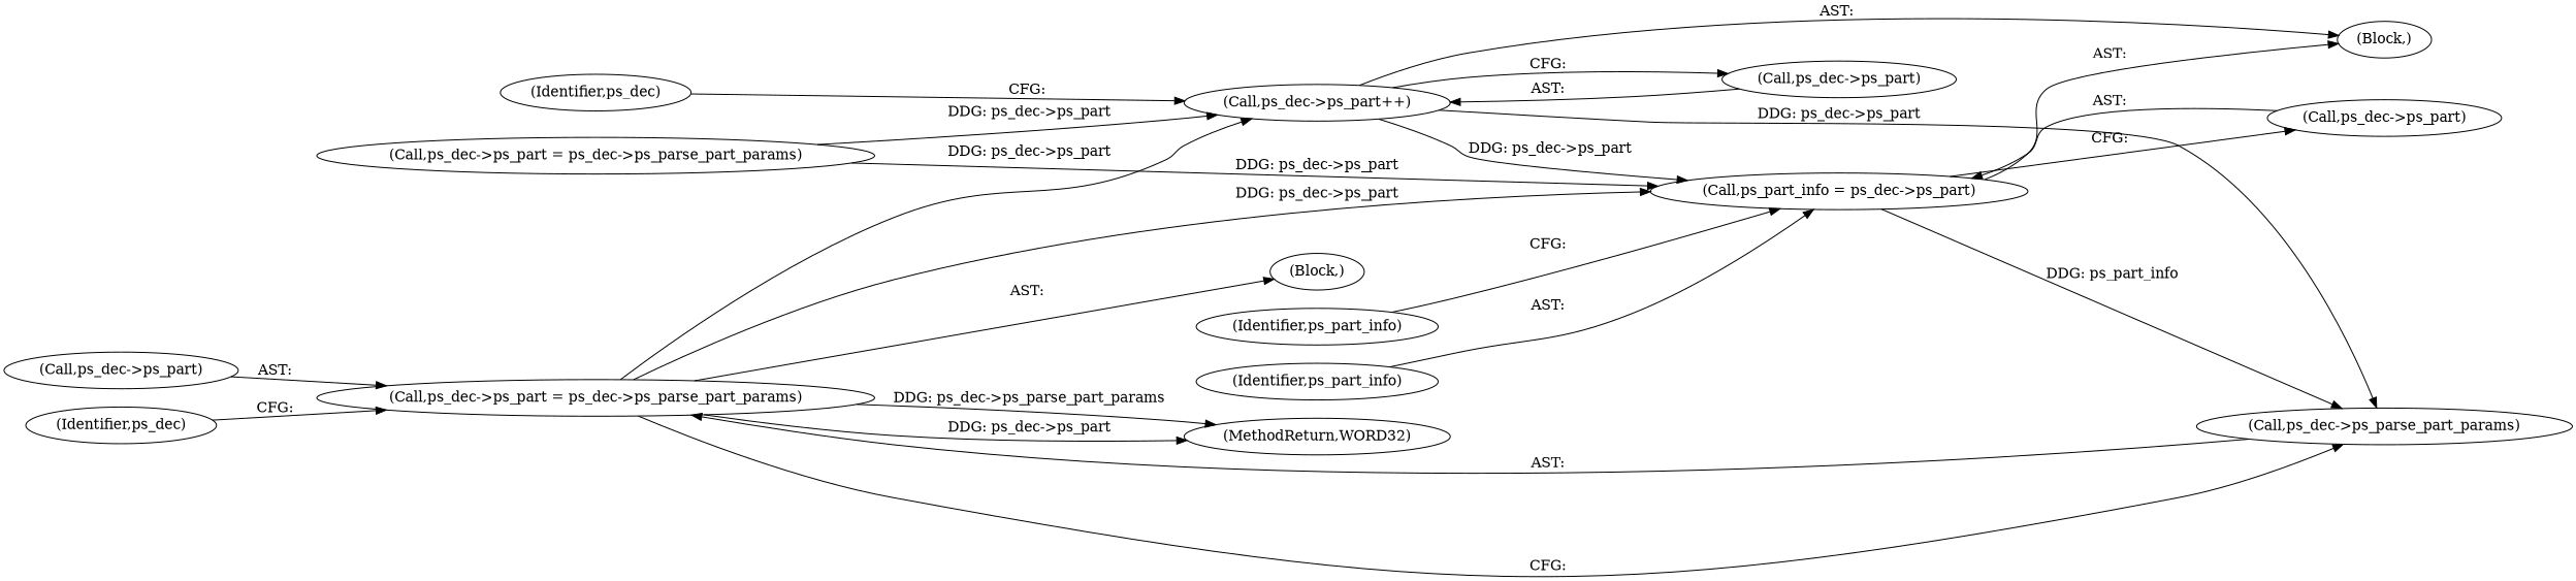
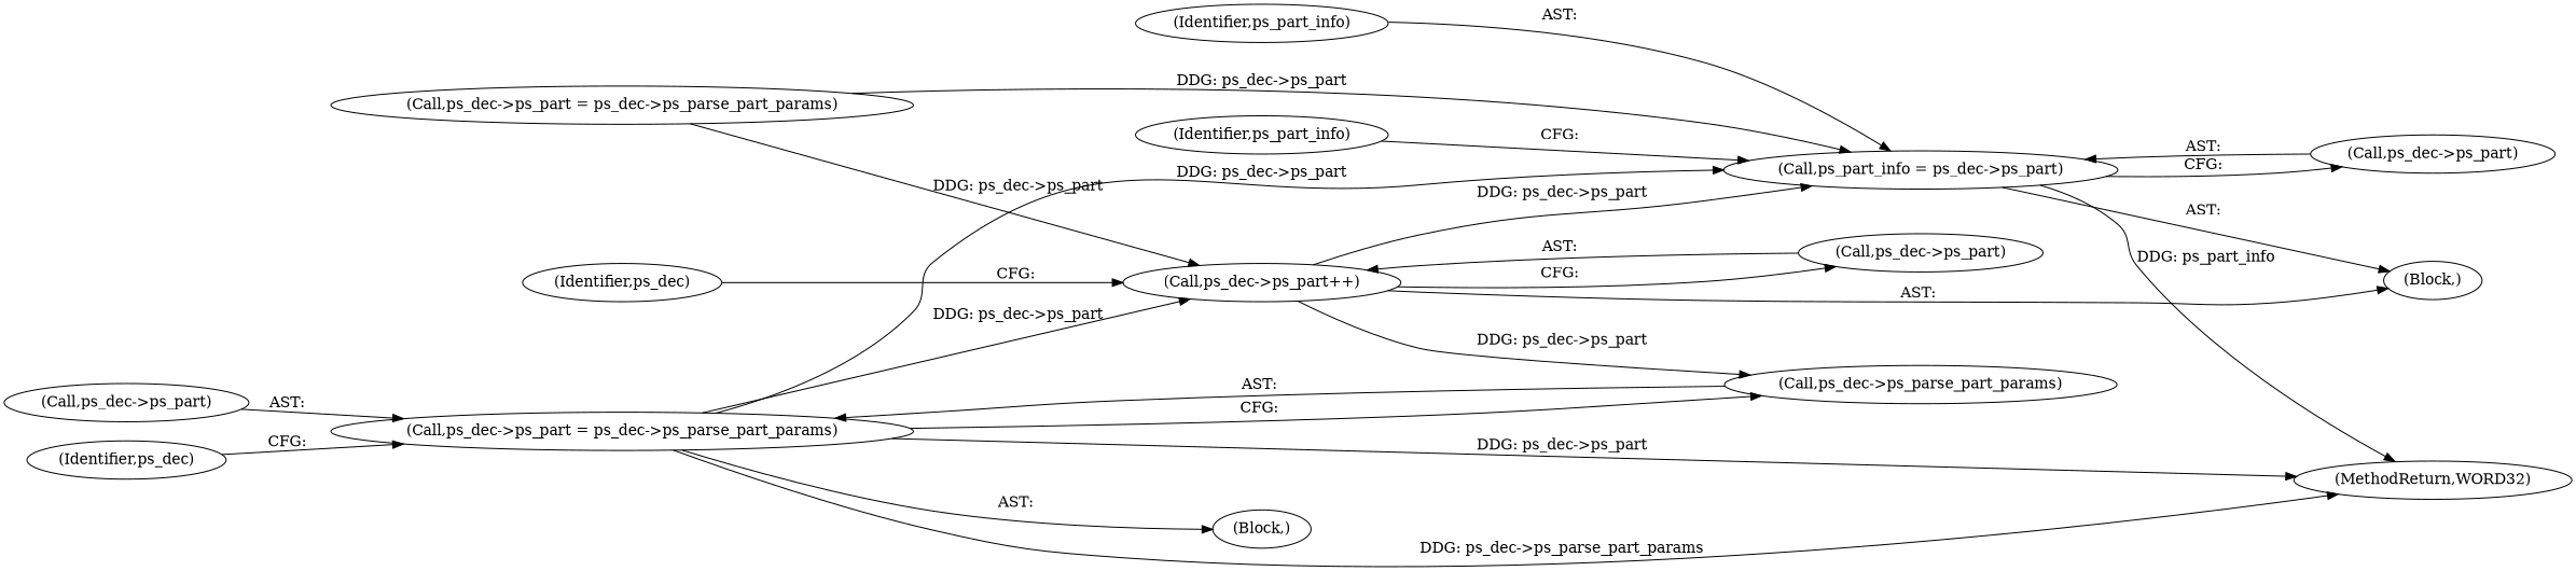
  digraph {
    rankdir=LR
    n1 [label="(Call,ps_dec->ps_part = ps_dec->ps_parse_part_params)"]
    n2 [label="(Call,ps_part_info = ps_dec->ps_part)"]
    n3 [label="(Call,ps_dec->ps_part++)"]
    n4 [label="(Call,ps_dec->ps_parse_part_params)"]
    n5 [label="(MethodReturn,WORD32)"]
    n6 [label="(Block,)"]
    n7 [label="(Block,)"]
    n8 [label="(Call,ps_dec->ps_part)"]
    n9 [label="(Call,ps_dec->ps_part)"]
    n10 [label="(Identifier,ps_part_info)"]
    n11 [label="(Identifier,ps_part_info)"]
    n12 [label="(Call,ps_dec->ps_part)"]
    n13 [label="(Identifier,ps_dec)"]
    n14 [label="(Identifier,ps_dec)"]
    n15 [label="(Call,ps_dec->ps_part = ps_dec->ps_parse_part_params)"]
    n1 -> n2 [label="DDG: ps_dec->ps_part"]
    n1 -> n3 [label="DDG: ps_dec->ps_part"]
    n1 -> n4 [label="CFG: "]
    n1 -> n5 [label="DDG: ps_dec->ps_part"]
    n1 -> n5 [label="DDG: ps_dec->ps_parse_part_params"]
    n1 -> n6 [label="AST: "]
-   n2 -> n4 [label="DDG: ps_part_info"]
+   n2 -> n5 [label="DDG: ps_part_info"]
    n2 -> n7 [label="AST: "]
    n2 -> n8 [label="CFG: "]
    n3 -> n2 [label="DDG: ps_dec->ps_part"]
    n3 -> n4 [label="DDG: ps_dec->ps_part"]
    n3 -> n7 [label="AST: "]
    n3 -> n9 [label="CFG: "]
    n4 -> n1 [label="AST: "]
    n8 -> n2 [label="AST: "]
    n9 -> n3 [label="AST: "]
    n10 -> n2 [label="CFG: "]
    n11 -> n2 [label="AST: "]
    n12 -> n1 [label="AST: "]
    n13 -> n3 [label="CFG: "]
    n14 -> n1 [label="CFG: "]
    n15 -> n2 [label="DDG: ps_dec->ps_part"]
    n15 -> n3 [label="DDG: ps_dec->ps_part"]
  }
